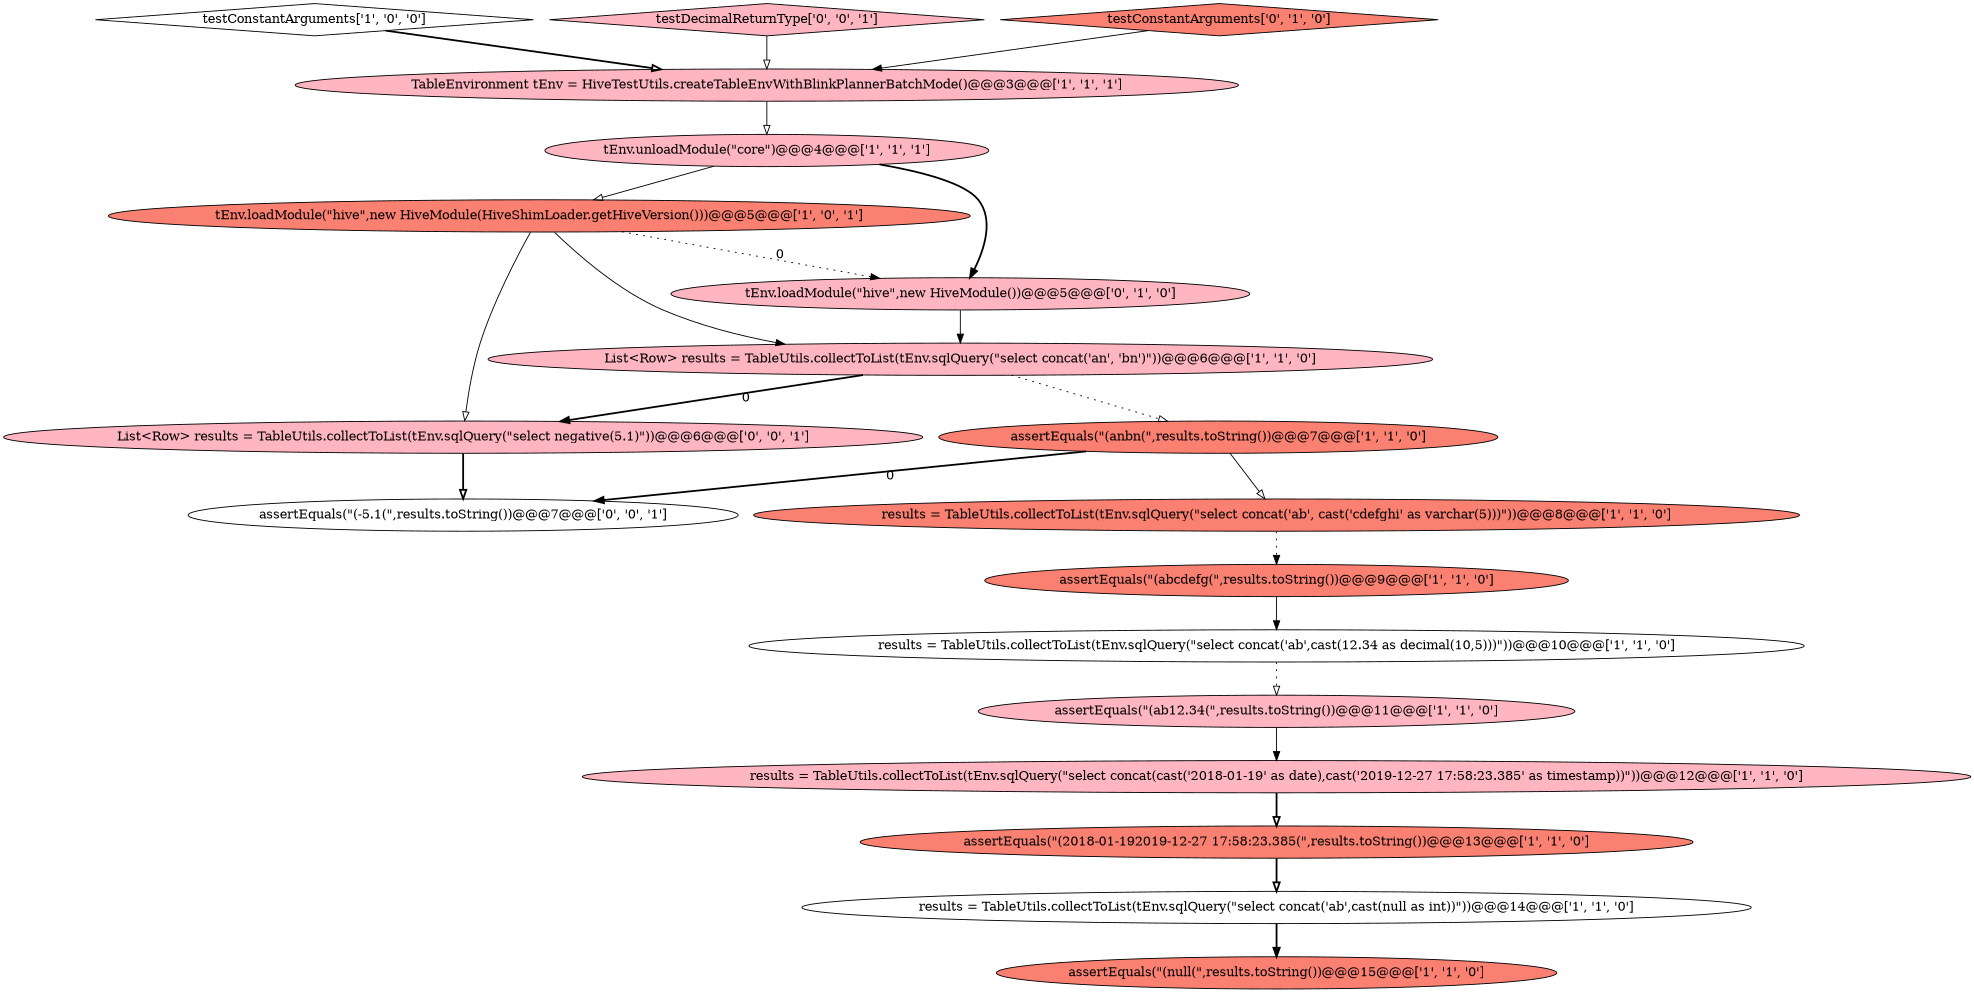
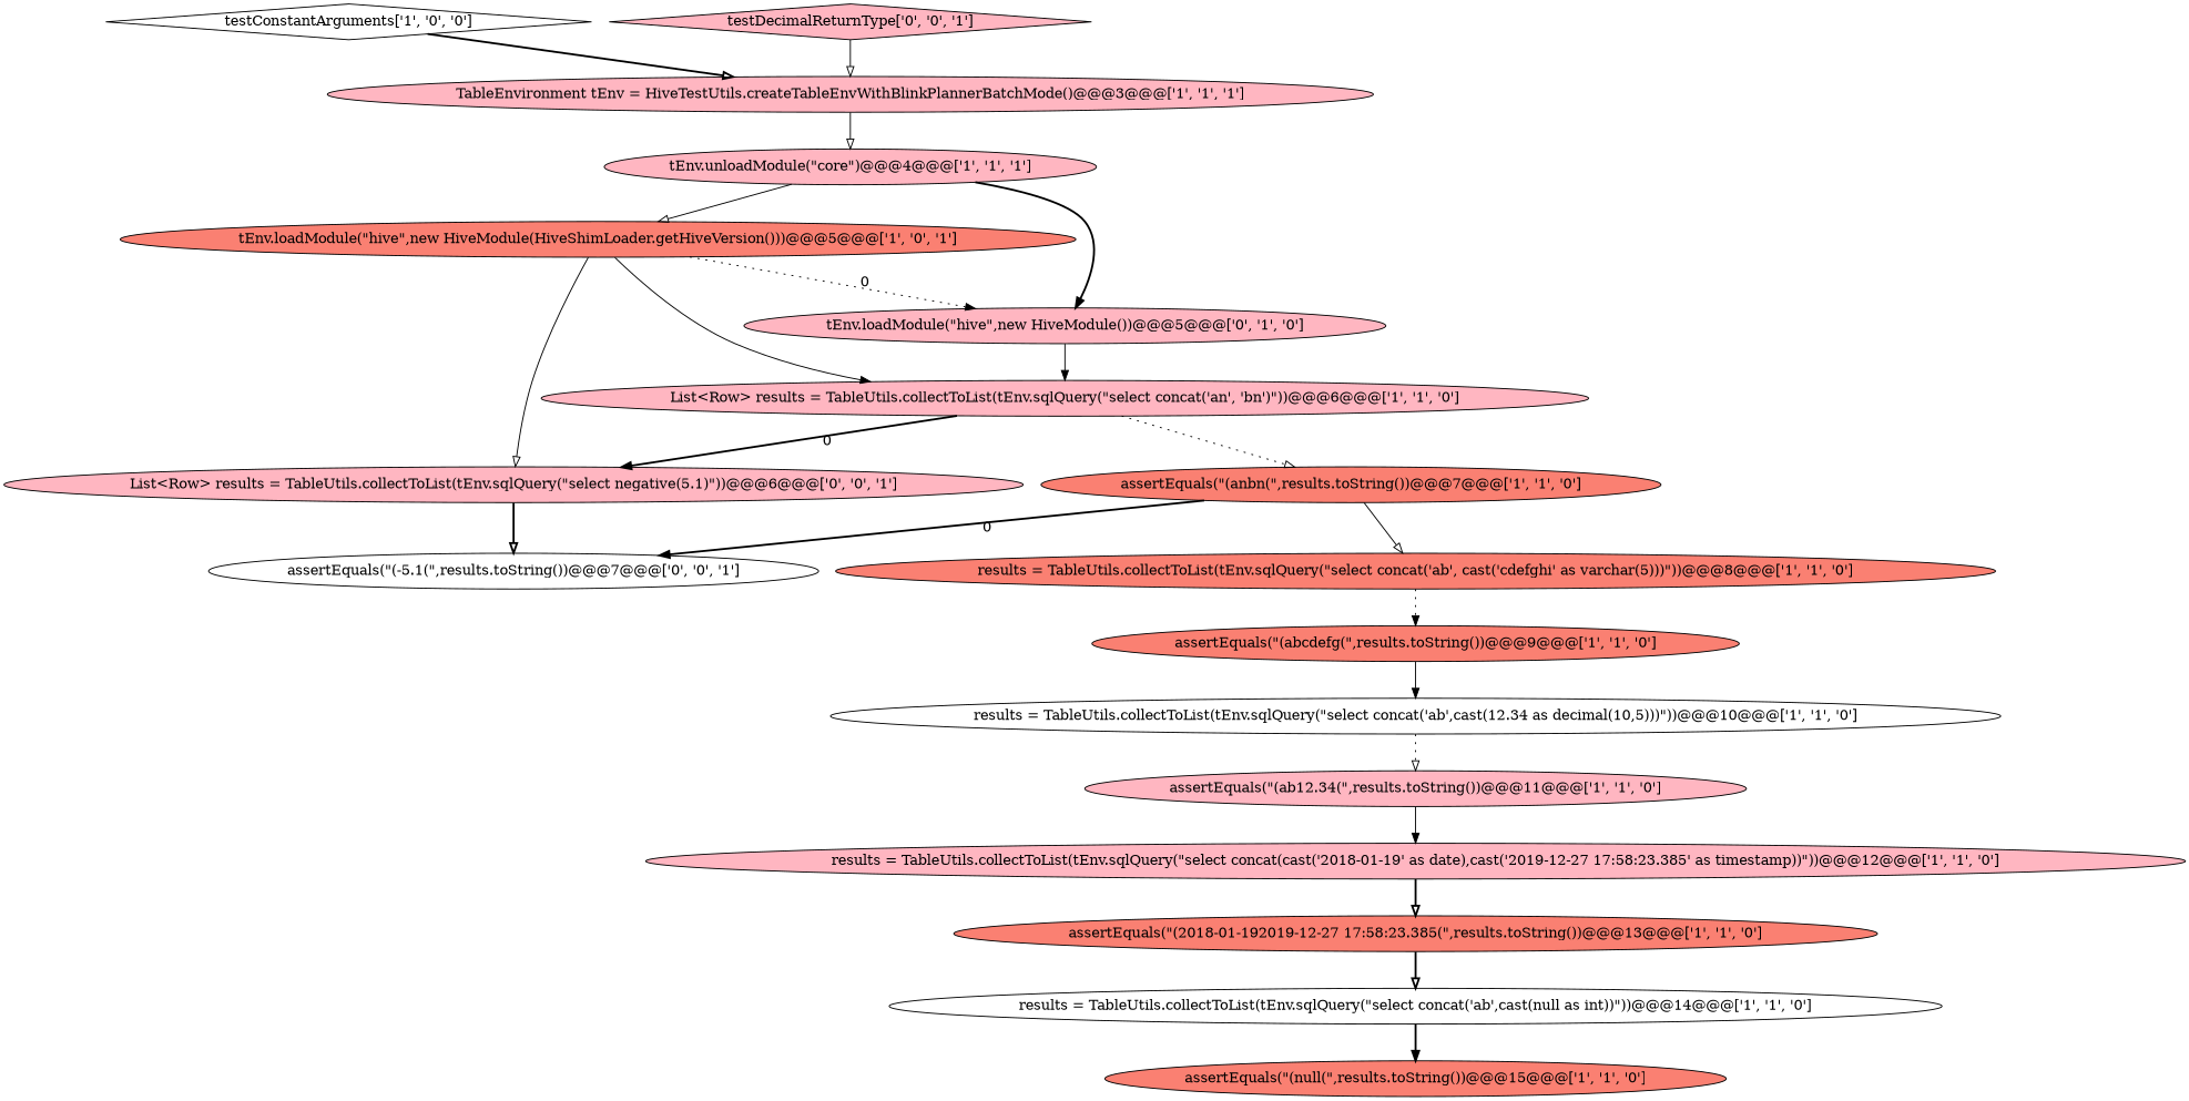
  digraph {
    node [fillcolor=lightpink shape=ellipse style=filled]
    edge [style=solid arrowhead=onormal]
    n1 [fillcolor=white label="testConstantArguments['1', '0', '0']" shape=diamond]
    n2 [label="TableEnvironment tEnv = HiveTestUtils.createTableEnvWithBlinkPlannerBatchMode()@@@3@@@['1', '1', '1']"]
    n3 [fillcolor=white label="results = TableUtils.collectToList(tEnv.sqlQuery(\"select concat('ab',cast(12.34 as decimal(10,5)))\"))@@@10@@@['1', '1', '0']"]
    n4 [label="assertEquals(\"(ab12.34(\",results.toString())@@@11@@@['1', '1', '0']"]
    n5 [label="tEnv.unloadModule(\"core\")@@@4@@@['1', '1', '1']"]
    n6 [fillcolor=salmon label="tEnv.loadModule(\"hive\",new HiveModule(HiveShimLoader.getHiveVersion()))@@@5@@@['1', '0', '1']"]
    n7 [label="tEnv.loadModule(\"hive\",new HiveModule())@@@5@@@['0', '1', '0']"]
    n8 [fillcolor=white label="assertEquals(\"(-5.1(\",results.toString())@@@7@@@['0', '0', '1']"]
    n9 [label="testDecimalReturnType['0', '0', '1']" shape=diamond]
    n10 [fillcolor=salmon label="assertEquals(\"(anbn(\",results.toString())@@@7@@@['1', '1', '0']"]
    n11 [fillcolor=salmon label="results = TableUtils.collectToList(tEnv.sqlQuery(\"select concat('ab', cast('cdefghi' as varchar(5)))\"))@@@8@@@['1', '1', '0']"]
    n12 [label="results = TableUtils.collectToList(tEnv.sqlQuery(\"select concat(cast('2018-01-19' as date),cast('2019-12-27 17:58:23.385' as timestamp))\"))@@@12@@@['1', '1', '0']"]
    n13 [fillcolor=salmon label="assertEquals(\"(2018-01-192019-12-27 17:58:23.385(\",results.toString())@@@13@@@['1', '1', '0']"]
    n14 [fillcolor=white label="results = TableUtils.collectToList(tEnv.sqlQuery(\"select concat('ab',cast(null as int))\"))@@@14@@@['1', '1', '0']"]
    n15 [fillcolor=salmon label="assertEquals(\"(null(\",results.toString())@@@15@@@['1', '1', '0']"]
    n16 [fillcolor=salmon label="assertEquals(\"(abcdefg(\",results.toString())@@@9@@@['1', '1', '0']"]
    n17 [label="List<Row> results = TableUtils.collectToList(tEnv.sqlQuery(\"select negative(5.1)\"))@@@6@@@['0', '0', '1']"]
    n18 [label="List<Row> results = TableUtils.collectToList(tEnv.sqlQuery(\"select concat('an', 'bn')\"))@@@6@@@['1', '1', '0']"]
-   n19 [fillcolor=salmon label="testConstantArguments['0', '1', '0']" shape=diamond]
    n1 -> n2 [style=bold]
    n2 -> n5
    n3 -> n4 [style=dotted]
    n4 -> n12 [arrowhead=normal]
    n5 -> n6
    n5 -> n7 [style=bold arrowhead=normal]
    n6 -> n7 [label=0 style=dotted arrowhead=normal]
    n6 -> n17
    n6 -> n18 [arrowhead=normal]
    n7 -> n18 [arrowhead=normal]
    n9 -> n2
    n10 -> n8 [label=0 style=bold arrowhead=normal]
    n10 -> n11
    n11 -> n16 [style=dotted arrowhead=normal]
    n12 -> n13 [style=bold]
    n13 -> n14 [style=bold]
    n14 -> n15 [style=bold arrowhead=normal]
    n16 -> n3 [arrowhead=normal]
    n17 -> n8 [style=bold]
    n18 -> n10 [style=dotted]
    n18 -> n17 [label=0 style=bold arrowhead=normal]
-   n19 -> n2 [arrowhead=normal]
  }
